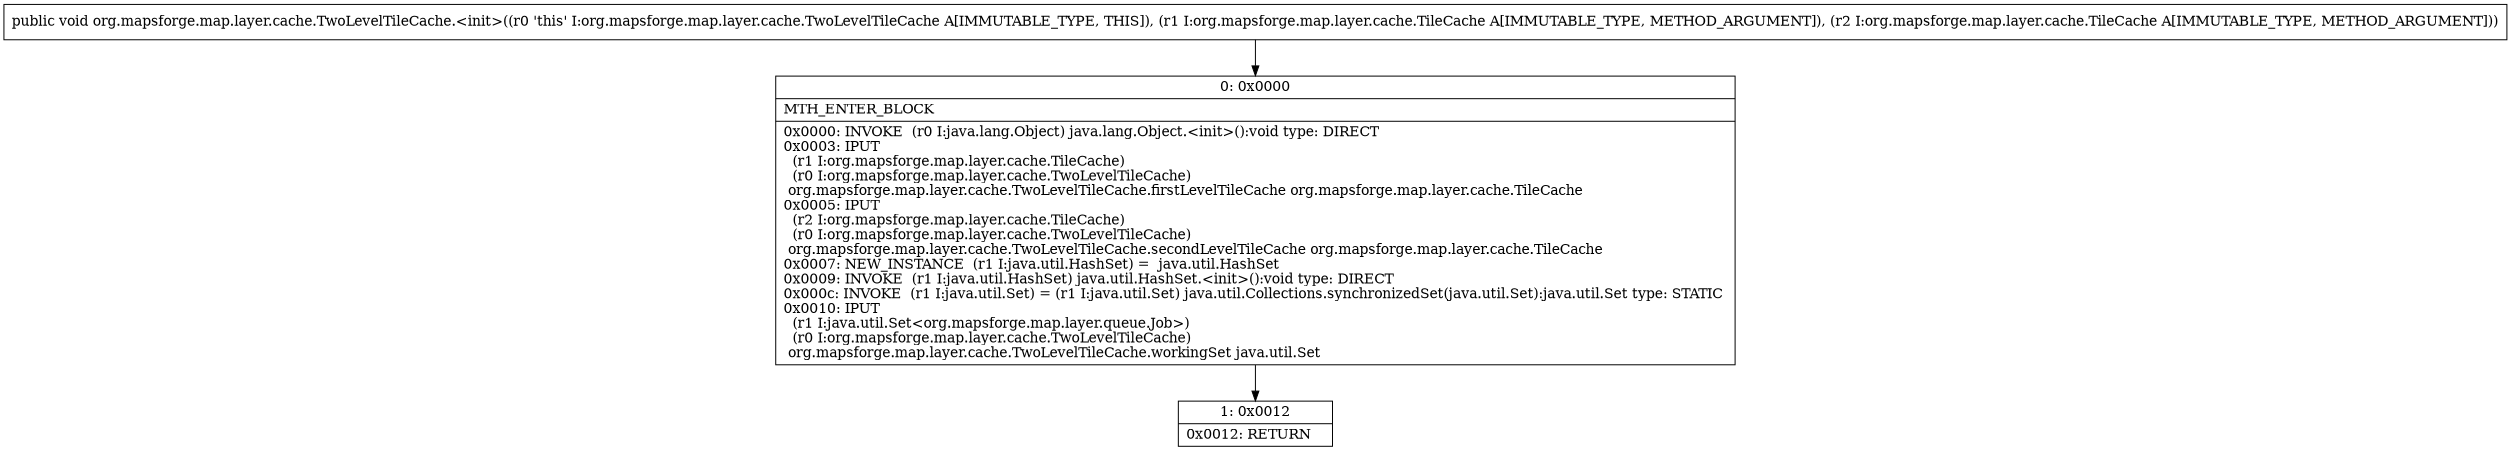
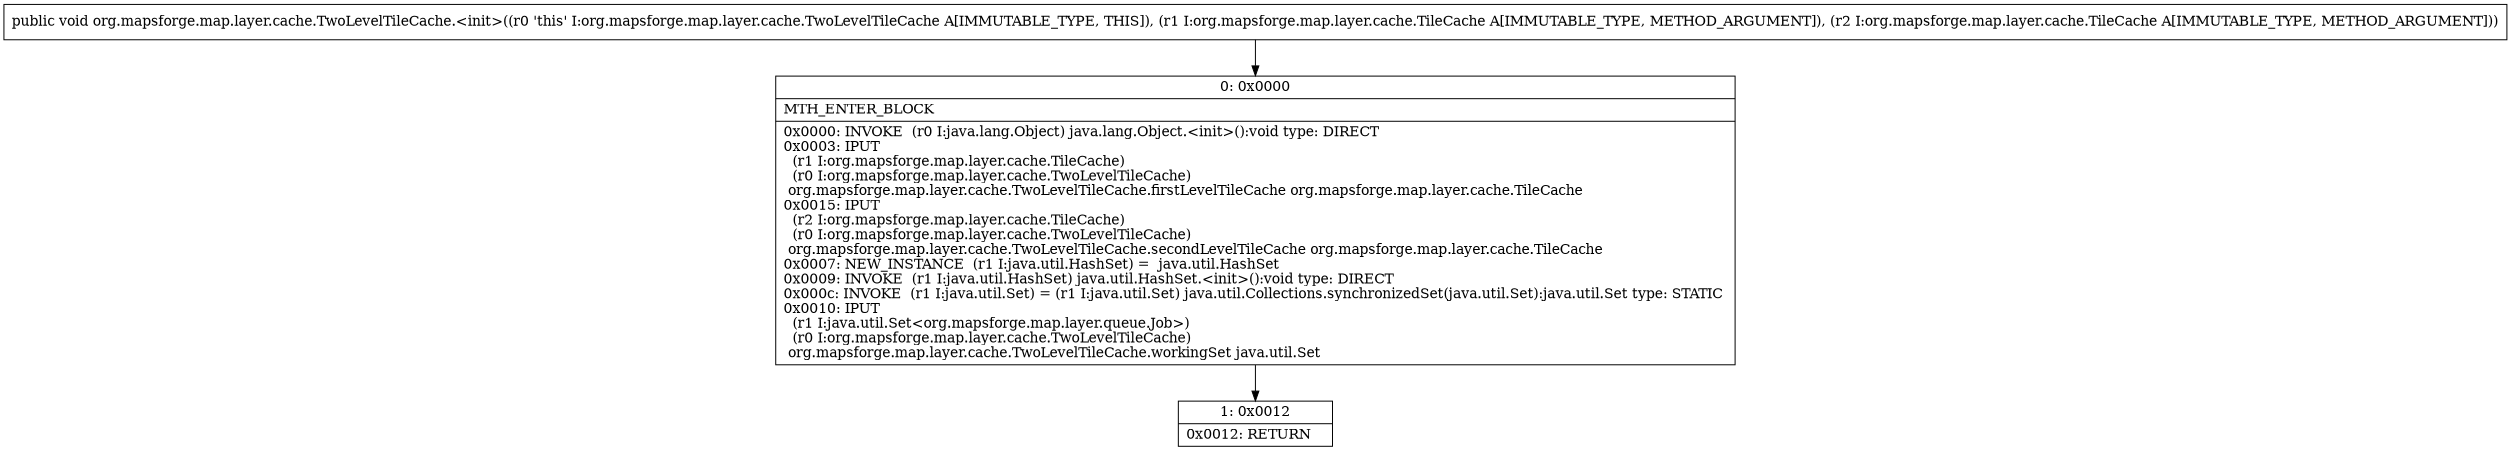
  digraph {
    node [shape=record]
-   n1 [label="{0\:\ 0x0000|MTH_ENTER_BLOCK\l|0x0000: INVOKE  (r0 I:java.lang.Object) java.lang.Object.\<init\>():void type: DIRECT \l0x0003: IPUT  \l  (r1 I:org.mapsforge.map.layer.cache.TileCache)\l  (r0 I:org.mapsforge.map.layer.cache.TwoLevelTileCache)\l org.mapsforge.map.layer.cache.TwoLevelTileCache.firstLevelTileCache org.mapsforge.map.layer.cache.TileCache \l0x0005: IPUT  \l  (r2 I:org.mapsforge.map.layer.cache.TileCache)\l  (r0 I:org.mapsforge.map.layer.cache.TwoLevelTileCache)\l org.mapsforge.map.layer.cache.TwoLevelTileCache.secondLevelTileCache org.mapsforge.map.layer.cache.TileCache \l0x0007: NEW_INSTANCE  (r1 I:java.util.HashSet) =  java.util.HashSet \l0x0009: INVOKE  (r1 I:java.util.HashSet) java.util.HashSet.\<init\>():void type: DIRECT \l0x000c: INVOKE  (r1 I:java.util.Set) = (r1 I:java.util.Set) java.util.Collections.synchronizedSet(java.util.Set):java.util.Set type: STATIC \l0x0010: IPUT  \l  (r1 I:java.util.Set\<org.mapsforge.map.layer.queue.Job\>)\l  (r0 I:org.mapsforge.map.layer.cache.TwoLevelTileCache)\l org.mapsforge.map.layer.cache.TwoLevelTileCache.workingSet java.util.Set \l}"]
+   n1 [label="{0\:\ 0x0000|MTH_ENTER_BLOCK\l|0x0000: INVOKE  (r0 I:java.lang.Object) java.lang.Object.\<init\>():void type: DIRECT \l0x0003: IPUT  \l  (r1 I:org.mapsforge.map.layer.cache.TileCache)\l  (r0 I:org.mapsforge.map.layer.cache.TwoLevelTileCache)\l org.mapsforge.map.layer.cache.TwoLevelTileCache.firstLevelTileCache org.mapsforge.map.layer.cache.TileCache \l0x0015: IPUT  \l  (r2 I:org.mapsforge.map.layer.cache.TileCache)\l  (r0 I:org.mapsforge.map.layer.cache.TwoLevelTileCache)\l org.mapsforge.map.layer.cache.TwoLevelTileCache.secondLevelTileCache org.mapsforge.map.layer.cache.TileCache \l0x0007: NEW_INSTANCE  (r1 I:java.util.HashSet) =  java.util.HashSet \l0x0009: INVOKE  (r1 I:java.util.HashSet) java.util.HashSet.\<init\>():void type: DIRECT \l0x000c: INVOKE  (r1 I:java.util.Set) = (r1 I:java.util.Set) java.util.Collections.synchronizedSet(java.util.Set):java.util.Set type: STATIC \l0x0010: IPUT  \l  (r1 I:java.util.Set\<org.mapsforge.map.layer.queue.Job\>)\l  (r0 I:org.mapsforge.map.layer.cache.TwoLevelTileCache)\l org.mapsforge.map.layer.cache.TwoLevelTileCache.workingSet java.util.Set \l}"]
    n2 [label="{1\:\ 0x0012|0x0012: RETURN   \l}"]
    n3 [label="{public void org.mapsforge.map.layer.cache.TwoLevelTileCache.\<init\>((r0 'this' I:org.mapsforge.map.layer.cache.TwoLevelTileCache A[IMMUTABLE_TYPE, THIS]), (r1 I:org.mapsforge.map.layer.cache.TileCache A[IMMUTABLE_TYPE, METHOD_ARGUMENT]), (r2 I:org.mapsforge.map.layer.cache.TileCache A[IMMUTABLE_TYPE, METHOD_ARGUMENT])) }"]
    n1 -> n2
    n3 -> n1
  }
